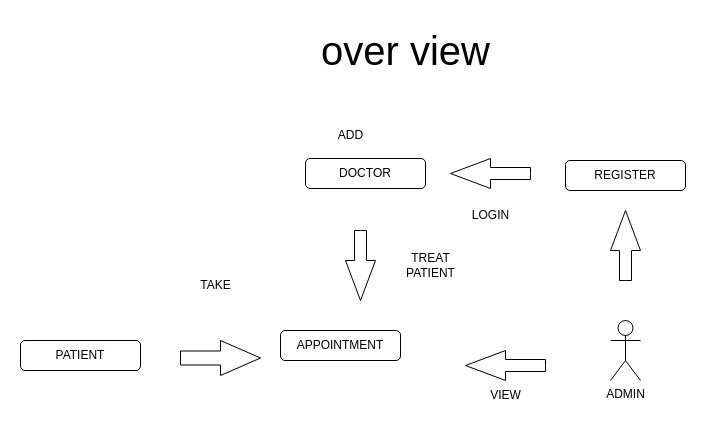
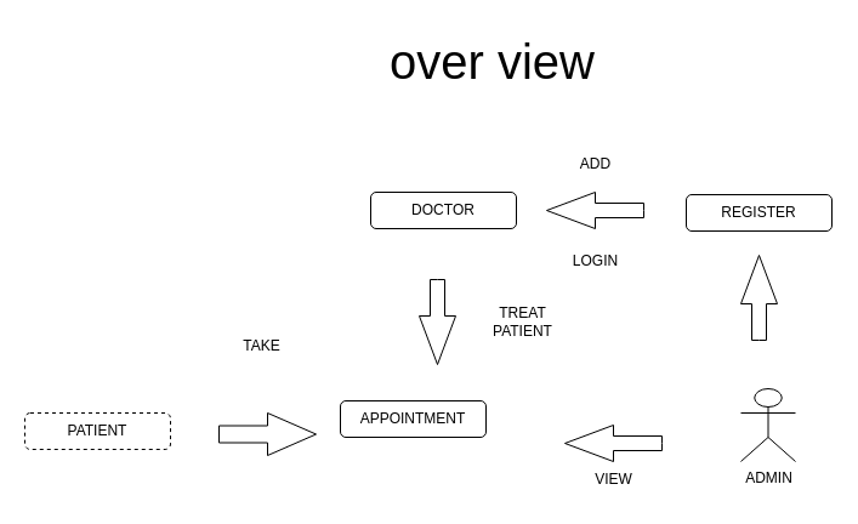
  <mxCell id="0" />
  <mxCell id="1" parent="0" />
- <mxCell id="2" value="ADMIN" style="shape=umlActor;verticalLabelPosition=bottom;verticalAlign=top;html=1;outlineConnect=0;" parent="1" vertex="1"><mxGeometry x="610" y="320" width="30" height="60" as="geometry" /></mxCell>
+ <mxCell id="2" value="ADMIN" style="shape=umlActor;verticalLabelPosition=bottom;verticalAlign=top;html=1;outlineConnect=0;" parent="1" vertex="1"><mxGeometry x="610" y="320" width="45" height="60" as="geometry" /></mxCell>
  <mxCell id="3" value="" style="html=1;shadow=0;dashed=0;align=center;verticalAlign=middle;shape=mxgraph.arrows2.arrow;dy=0.6;dx=40;direction=north;notch=0;" parent="1" vertex="1"><mxGeometry x="610" y="210" width="30" height="70" as="geometry" /></mxCell>
  <mxCell id="4" value="" style="html=1;shadow=0;dashed=0;align=center;verticalAlign=middle;shape=mxgraph.arrows2.arrow;dy=0.6;dx=40;flipH=1;notch=0;" parent="1" vertex="1"><mxGeometry x="450" y="158" width="80" height="30" as="geometry" /></mxCell>
  <mxCell id="5" value="" style="html=1;shadow=0;dashed=0;align=center;verticalAlign=middle;shape=mxgraph.arrows2.arrow;dy=0.6;dx=40;direction=south;notch=0;" parent="1" vertex="1"><mxGeometry x="345" y="230" width="30" height="70" as="geometry" /></mxCell>
  <mxCell id="6" value="TREAT&lt;div&gt;PATIENT&lt;/div&gt;" style="text;html=1;align=center;verticalAlign=middle;resizable=0;points=[];autosize=1;strokeColor=none;fillColor=none;" parent="1" vertex="1"><mxGeometry x="395" y="245" width="70" height="40" as="geometry" /></mxCell>
  <mxCell id="7" value="" style="html=1;shadow=0;dashed=0;align=center;verticalAlign=middle;shape=mxgraph.arrows2.arrow;dy=0.6;dx=40;flipH=1;notch=0;" parent="1" vertex="1"><mxGeometry x="465" y="350" width="80" height="30" as="geometry" /></mxCell>
  <mxCell id="8" value="VIEW" style="text;html=1;align=center;verticalAlign=middle;resizable=0;points=[];autosize=1;strokeColor=none;fillColor=none;" parent="1" vertex="1"><mxGeometry x="480" y="380" width="50" height="30" as="geometry" /></mxCell>
- <mxCell id="9" value="ADD" style="text;html=1;align=center;verticalAlign=middle;resizable=0;points=[];autosize=1;strokeColor=none;fillColor=none;" parent="1" vertex="1"><mxGeometry x="325" y="120" width="50" height="30" as="geometry" /></mxCell>
+ <mxCell id="9" value="ADD" style="text;html=1;align=center;verticalAlign=middle;resizable=0;points=[];autosize=1;strokeColor=none;fillColor=none;" parent="1" vertex="1"><mxGeometry x="465" y="120" width="50" height="30" as="geometry" /></mxCell>
  <mxCell id="10" value="DOCTOR" style="rounded=1;whiteSpace=wrap;html=1;" parent="1" vertex="1"><mxGeometry x="305" y="158" width="120" height="30" as="geometry" /></mxCell>
  <mxCell id="11" value="REGISTER" style="rounded=1;whiteSpace=wrap;html=1;" parent="1" vertex="1"><mxGeometry x="565" y="160" width="120" height="30" as="geometry" /></mxCell>
  <mxCell id="12" value="APPOINTMENT" style="rounded=1;whiteSpace=wrap;html=1;" parent="1" vertex="1"><mxGeometry x="280" y="330" width="120" height="30" as="geometry" /></mxCell>
  <mxCell id="13" value="" style="html=1;shadow=0;dashed=0;align=center;verticalAlign=middle;shape=mxgraph.arrows2.arrow;dy=0.6;dx=40;notch=0;" parent="1" vertex="1"><mxGeometry x="180" y="340" width="80" height="35" as="geometry" /></mxCell>
  <mxCell id="14" value="TAKE" style="text;html=1;align=center;verticalAlign=middle;resizable=0;points=[];autosize=1;strokeColor=none;fillColor=none;" parent="1" vertex="1"><mxGeometry x="190" y="270" width="50" height="30" as="geometry" /></mxCell>
- <mxCell id="15" value="PATIENT" style="rounded=1;whiteSpace=wrap;html=1;" parent="1" vertex="1"><mxGeometry x="20" y="340" width="120" height="30" as="geometry" /></mxCell>
+ <mxCell id="15" value="PATIENT" style="rounded=1;whiteSpace=wrap;html=1;dashed=1;" parent="1" vertex="1"><mxGeometry x="20" y="340" width="120" height="30" as="geometry" /></mxCell>
  <mxCell id="16" value="LOGIN" style="text;html=1;align=center;verticalAlign=middle;resizable=0;points=[];autosize=1;strokeColor=none;fillColor=none;" parent="1" vertex="1"><mxGeometry x="460" y="200" width="60" height="30" as="geometry" /></mxCell>
  <mxCell id="17" value="&lt;font style=&quot;font-size: 40px;&quot;&gt;over view&lt;/font&gt;" style="text;html=1;align=center;verticalAlign=middle;resizable=0;points=[];autosize=1;strokeColor=none;fillColor=none;" parent="1" vertex="1"><mxGeometry x="310" y="20" width="190" height="60" as="geometry" /></mxCell>
